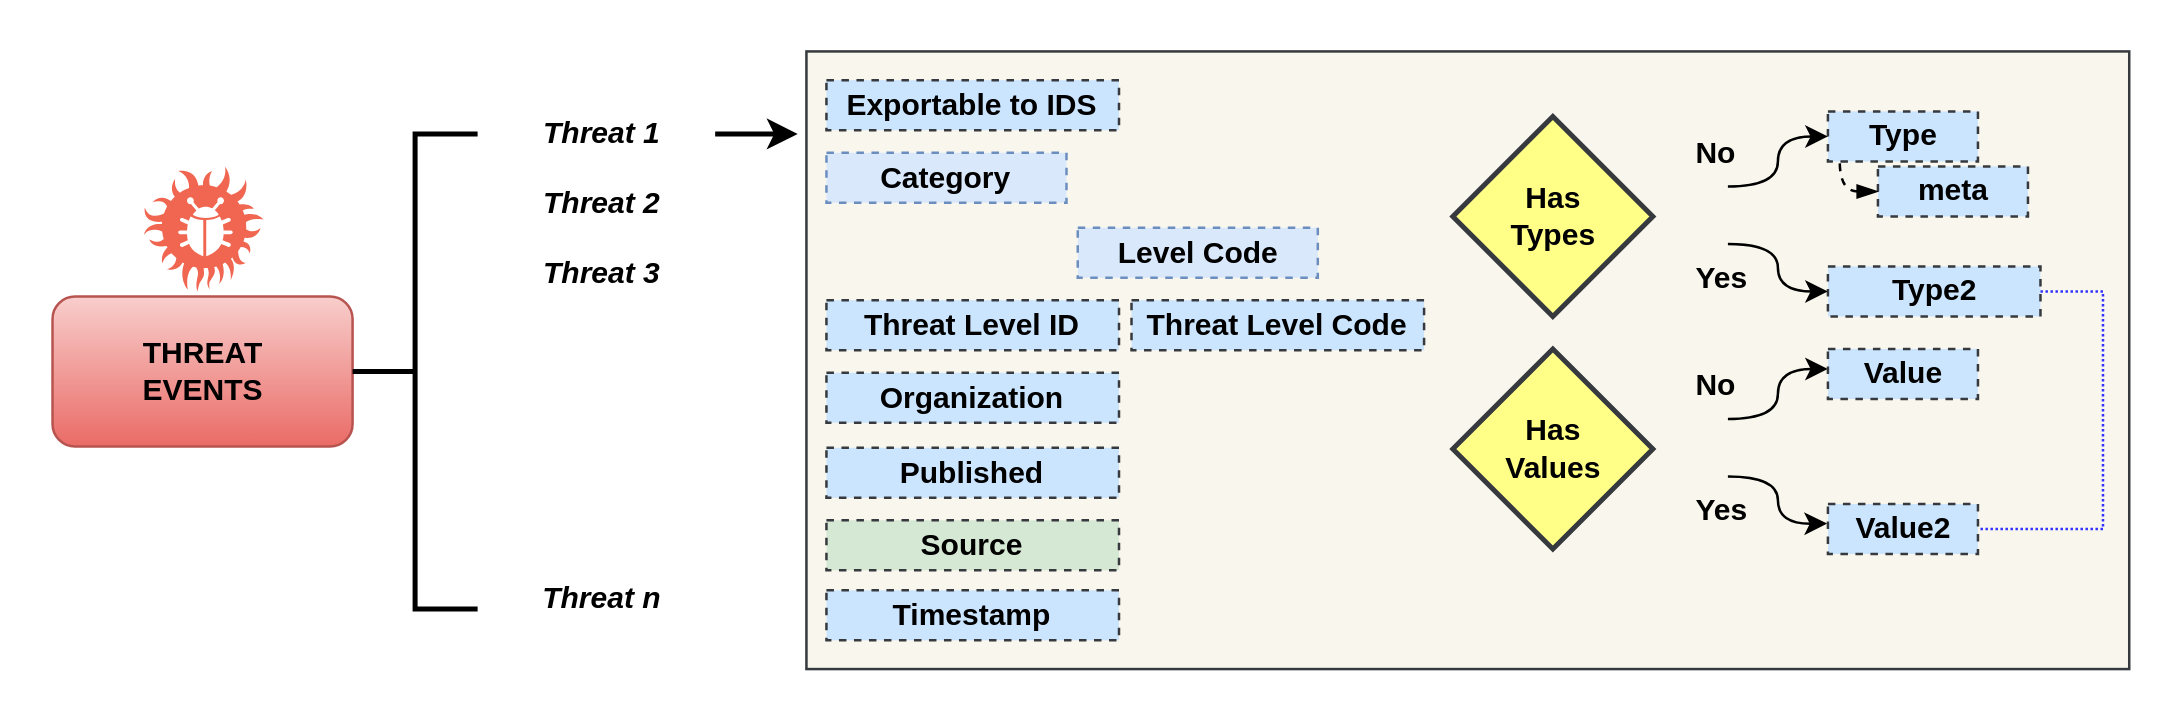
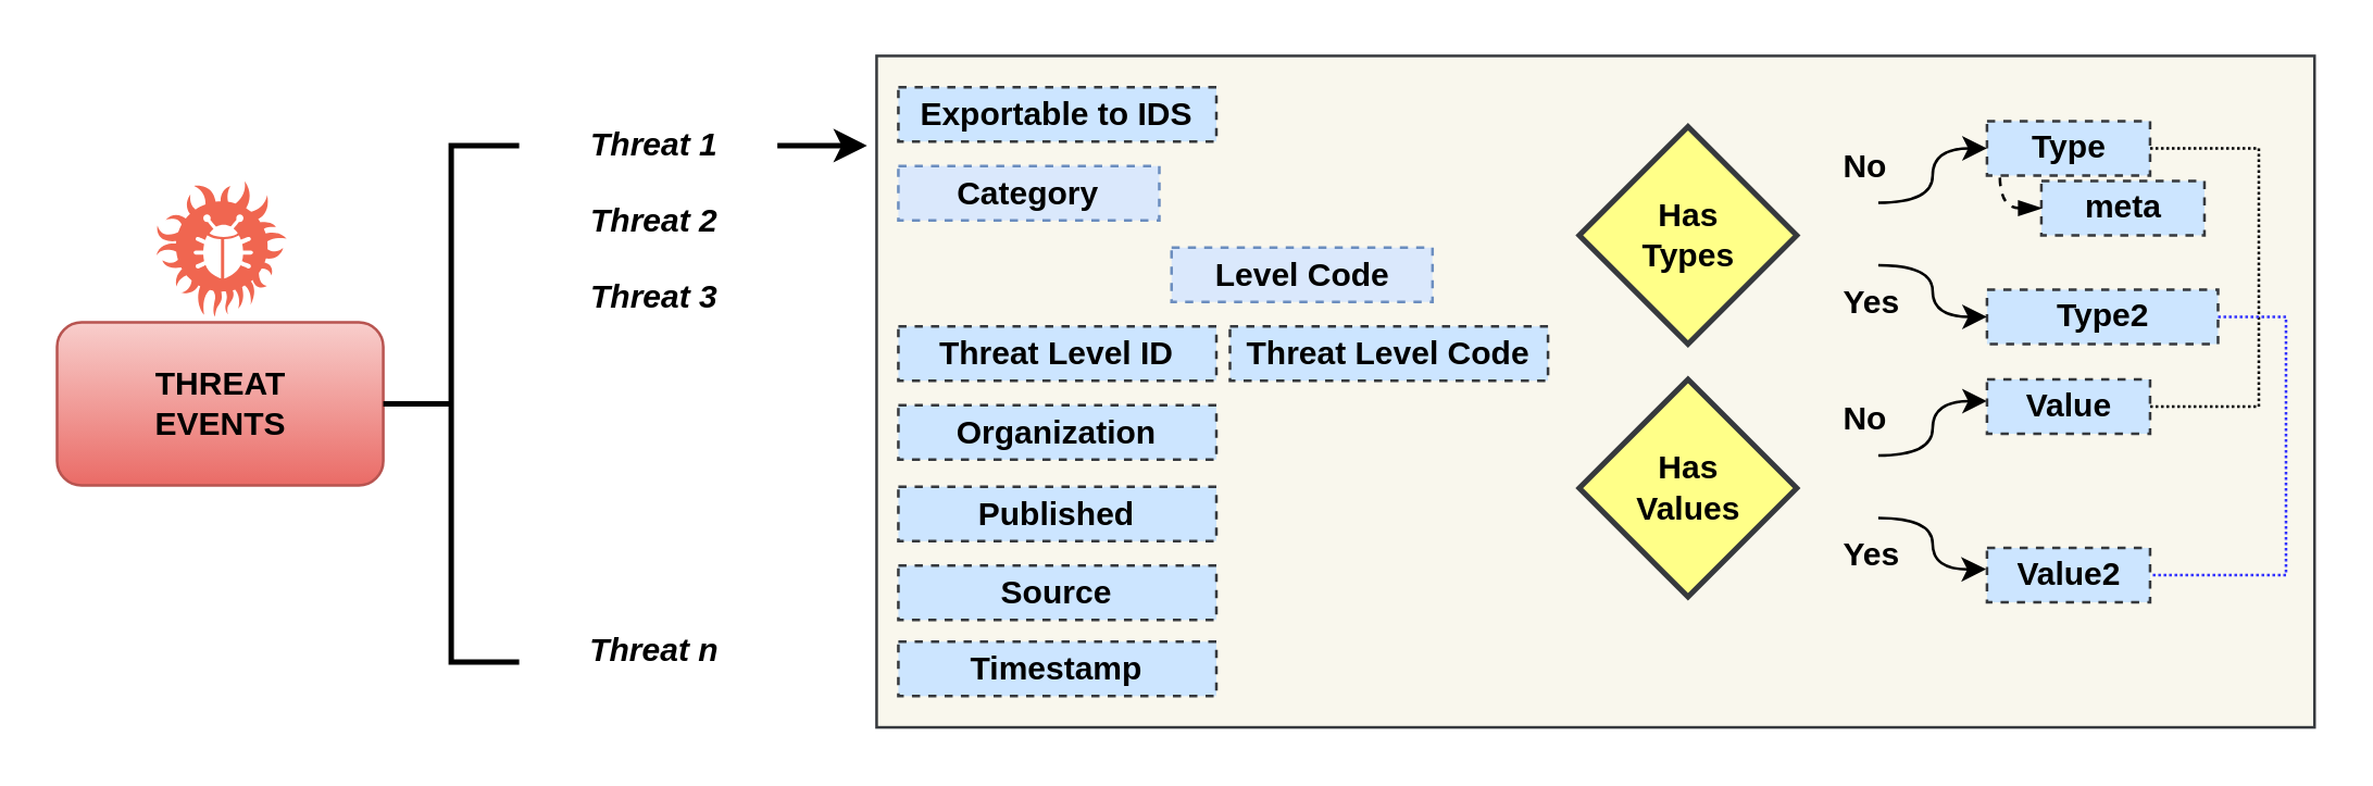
  <mxCell id="0" />
  <mxCell id="1" parent="0" />
  <mxCell id="2" value="" style="group" vertex="1" connectable="0" parent="1"><mxGeometry x="20.5" y="20" width="830.5" height="247" as="geometry" /></mxCell>
  <mxCell id="3" value="" style="rounded=0;whiteSpace=wrap;html=1;align=center;fillColor=#f9f7ed;strokeColor=#36393d;" parent="2" vertex="1"><mxGeometry x="301.5" width="529" height="247" as="geometry" /></mxCell>
  <mxCell id="4" value="" style="group" vertex="1" connectable="0" parent="2"><mxGeometry y="21" width="298" height="210" as="geometry" /></mxCell>
  <mxCell id="5" value="&lt;div&gt;&lt;b&gt;THREAT&lt;/b&gt;&lt;/div&gt;&lt;div&gt;&lt;b&gt;EVENTS&lt;br&gt;&lt;/b&gt;&lt;/div&gt;" style="rounded=1;whiteSpace=wrap;html=1;fillColor=#f8cecc;strokeColor=#b85450;gradientColor=#ea6b66;" parent="4" vertex="1"><mxGeometry y="77" width="120" height="60" as="geometry" /></mxCell>
  <mxCell id="6" value="" style="verticalLabelPosition=bottom;html=1;fillColor=#F06650;verticalAlign=top;align=center;shape=mxgraph.cisco_safe.threat.threat_a7;" parent="4" vertex="1"><mxGeometry x="35.5" y="25" width="49" height="50" as="geometry" /></mxCell>
  <mxCell id="7" value="" style="strokeWidth=2;html=1;shape=mxgraph.flowchart.annotation_2;align=left;" parent="4" vertex="1"><mxGeometry x="120" y="12" width="50" height="190" as="geometry" /></mxCell>
  <mxCell id="8" value="" style="shape=image;html=1;verticalAlign=top;verticalLabelPosition=bottom;labelBackgroundColor=#ffffff;imageAspect=0;aspect=fixed;image=https://cdn2.iconfinder.com/data/icons/font-awesome/1792/ellipsis-v-128.png" parent="4" vertex="1"><mxGeometry x="203.5" y="107" width="30" height="30" as="geometry" /></mxCell>
  <mxCell id="9" value="" style="group" parent="4" vertex="1" connectable="0"><mxGeometry x="170" y="28" width="97" height="24" as="geometry" /></mxCell>
  <mxCell id="10" value="" style="shape=image;html=1;verticalAlign=top;verticalLabelPosition=bottom;labelBackgroundColor=#ffffff;imageAspect=0;aspect=fixed;image=https://cdn2.iconfinder.com/data/icons/crystalproject/Open-Office-Icons/lc_symbolshapes.right-brace.png" parent="9" vertex="1"><mxGeometry x="73" width="24" height="24" as="geometry" /></mxCell>
  <mxCell id="11" value="" style="shape=image;html=1;verticalAlign=top;verticalLabelPosition=bottom;labelBackgroundColor=#ffffff;imageAspect=0;aspect=fixed;image=https://cdn2.iconfinder.com/data/icons/crystalproject/Open-Office-Icons/lc_symbolshapes.left-brace.png" parent="9" vertex="1"><mxGeometry width="24" height="24" as="geometry" /></mxCell>
  <mxCell id="12" value="&lt;i&gt;Threat 2&lt;/i&gt;" style="text;html=1;resizable=0;points=[];autosize=1;align=center;verticalAlign=top;spacingTop=-4;fontStyle=1" parent="9" vertex="1"><mxGeometry x="19" y="2" width="60" height="20" as="geometry" /></mxCell>
  <mxCell id="13" value="" style="group" parent="4" vertex="1" connectable="0"><mxGeometry x="170.5" width="97" height="24" as="geometry" /></mxCell>
  <mxCell id="14" value="" style="shape=image;html=1;verticalAlign=top;verticalLabelPosition=bottom;labelBackgroundColor=#ffffff;imageAspect=0;aspect=fixed;image=https://cdn2.iconfinder.com/data/icons/crystalproject/Open-Office-Icons/lc_symbolshapes.right-brace.png" parent="13" vertex="1"><mxGeometry x="73" width="24" height="24" as="geometry" /></mxCell>
  <mxCell id="15" value="" style="shape=image;html=1;verticalAlign=top;verticalLabelPosition=bottom;labelBackgroundColor=#ffffff;imageAspect=0;aspect=fixed;image=https://cdn2.iconfinder.com/data/icons/crystalproject/Open-Office-Icons/lc_symbolshapes.left-brace.png" parent="13" vertex="1"><mxGeometry width="24" height="24" as="geometry" /></mxCell>
  <mxCell id="16" value="&lt;i&gt;Threat 1&lt;/i&gt;" style="text;html=1;resizable=0;points=[];autosize=1;align=center;verticalAlign=top;spacingTop=-4;fontStyle=1" parent="13" vertex="1"><mxGeometry x="19" y="2" width="60" height="20" as="geometry" /></mxCell>
  <mxCell id="17" value="" style="group" parent="4" vertex="1" connectable="0"><mxGeometry x="170" y="56" width="97" height="24" as="geometry" /></mxCell>
  <mxCell id="18" value="" style="shape=image;html=1;verticalAlign=top;verticalLabelPosition=bottom;labelBackgroundColor=#ffffff;imageAspect=0;aspect=fixed;image=https://cdn2.iconfinder.com/data/icons/crystalproject/Open-Office-Icons/lc_symbolshapes.right-brace.png" parent="17" vertex="1"><mxGeometry x="73" width="24" height="24" as="geometry" /></mxCell>
  <mxCell id="19" value="" style="shape=image;html=1;verticalAlign=top;verticalLabelPosition=bottom;labelBackgroundColor=#ffffff;imageAspect=0;aspect=fixed;image=https://cdn2.iconfinder.com/data/icons/crystalproject/Open-Office-Icons/lc_symbolshapes.left-brace.png" parent="17" vertex="1"><mxGeometry width="24" height="24" as="geometry" /></mxCell>
  <mxCell id="20" value="&lt;i&gt;Threat 3&lt;/i&gt;" style="text;html=1;resizable=0;points=[];autosize=1;align=center;verticalAlign=top;spacingTop=-4;fontStyle=1" parent="17" vertex="1"><mxGeometry x="19" y="2" width="60" height="20" as="geometry" /></mxCell>
  <mxCell id="21" value="" style="group" parent="4" vertex="1" connectable="0"><mxGeometry x="170" y="186" width="97" height="24" as="geometry" /></mxCell>
  <mxCell id="22" value="" style="shape=image;html=1;verticalAlign=top;verticalLabelPosition=bottom;labelBackgroundColor=#ffffff;imageAspect=0;aspect=fixed;image=https://cdn2.iconfinder.com/data/icons/crystalproject/Open-Office-Icons/lc_symbolshapes.right-brace.png" parent="21" vertex="1"><mxGeometry x="73" width="24" height="24" as="geometry" /></mxCell>
  <mxCell id="23" value="" style="shape=image;html=1;verticalAlign=top;verticalLabelPosition=bottom;labelBackgroundColor=#ffffff;imageAspect=0;aspect=fixed;image=https://cdn2.iconfinder.com/data/icons/crystalproject/Open-Office-Icons/lc_symbolshapes.left-brace.png" parent="21" vertex="1"><mxGeometry width="24" height="24" as="geometry" /></mxCell>
  <mxCell id="24" value="&lt;i&gt;Threat n&lt;/i&gt;" style="text;html=1;resizable=0;points=[];autosize=1;align=center;verticalAlign=top;spacingTop=-4;fontStyle=1" parent="21" vertex="1"><mxGeometry x="19" y="2" width="60" height="20" as="geometry" /></mxCell>
  <mxCell id="25" style="edgeStyle=orthogonalEdgeStyle;rounded=0;orthogonalLoop=1;jettySize=auto;html=1;exitX=1;exitY=0.5;exitDx=0;exitDy=0;strokeWidth=2;endArrow=classic;endFill=1;" parent="4" edge="1"><mxGeometry relative="1" as="geometry"><mxPoint x="298" y="12" as="targetPoint" /><mxPoint x="265" y="12" as="sourcePoint" /></mxGeometry></mxCell>
  <mxCell id="26" value="" style="group" vertex="1" connectable="0" parent="2"><mxGeometry x="560" y="24" width="260" height="199" as="geometry" /></mxCell>
  <mxCell id="27" value="" style="group" vertex="1" connectable="0" parent="26"><mxGeometry width="260" height="199" as="geometry" /></mxCell>
  <mxCell id="28" value="&lt;b&gt;Type&lt;/b&gt;" style="rounded=0;whiteSpace=wrap;html=1;fillColor=#cce5ff;strokeColor=#36393d;dashed=1;" vertex="1" parent="27"><mxGeometry x="150" width="60" height="20" as="geometry" /></mxCell>
  <mxCell id="29" value="&lt;b&gt;Type2&lt;/b&gt;" style="rounded=0;whiteSpace=wrap;html=1;fillColor=#cce5ff;strokeColor=#36393d;dashed=1;" vertex="1" parent="27"><mxGeometry x="150" y="62" width="85" height="20" as="geometry" /></mxCell>
  <mxCell id="30" value="" style="group" vertex="1" connectable="0" parent="27"><mxGeometry x="80" y="7" width="55" height="70" as="geometry" /></mxCell>
  <mxCell id="31" value="" style="shape=image;html=1;verticalAlign=top;verticalLabelPosition=bottom;labelBackgroundColor=#ffffff;imageAspect=0;aspect=fixed;image=https://cdn2.iconfinder.com/data/icons/electronics-17/24/electronics-18-128.png;direction=north;" vertex="1" parent="30"><mxGeometry y="20" width="30" height="30" as="geometry" /></mxCell>
  <mxCell id="32" value="&lt;div align=&quot;center&quot;&gt;&lt;b&gt;Yes&lt;/b&gt;&lt;/div&gt;" style="text;html=1;resizable=0;points=[];autosize=1;align=left;verticalAlign=top;spacingTop=-4;" vertex="1" parent="30"><mxGeometry x="15" y="50" width="40" height="20" as="geometry" /></mxCell>
  <mxCell id="33" value="&lt;div align=&quot;center&quot;&gt;&lt;b&gt;No&lt;/b&gt;&lt;/div&gt;" style="text;html=1;resizable=0;points=[];autosize=1;align=left;verticalAlign=top;spacingTop=-4;" vertex="1" parent="30"><mxGeometry x="15.0" width="30" height="20" as="geometry" /></mxCell>
  <mxCell id="34" value="" style="curved=1;endArrow=classic;html=1;" edge="1" parent="27"><mxGeometry width="50" height="50" relative="1" as="geometry"><mxPoint x="110" y="30" as="sourcePoint" /><mxPoint x="150" y="10" as="targetPoint" /><Array as="points"><mxPoint x="130" y="30" /><mxPoint x="130" y="10" /></Array></mxGeometry></mxCell>
  <mxCell id="35" value="" style="curved=1;endArrow=classic;html=1;entryX=0;entryY=0.5;entryDx=0;entryDy=0;" edge="1" parent="27" target="29"><mxGeometry width="50" height="50" relative="1" as="geometry"><mxPoint x="110" y="53" as="sourcePoint" /><mxPoint x="150" y="75" as="targetPoint" /><Array as="points"><mxPoint x="130" y="53" /><mxPoint x="130" y="72" /></Array></mxGeometry></mxCell>
  <mxCell id="36" value="&lt;b&gt;meta&lt;/b&gt;" style="rounded=0;whiteSpace=wrap;html=1;fillColor=#cce5ff;strokeColor=#36393d;dashed=1;" vertex="1" parent="27"><mxGeometry x="170" y="22" width="60" height="20" as="geometry" /></mxCell>
  <mxCell id="37" value="" style="curved=1;endArrow=blockThin;html=1;entryX=0;entryY=0.5;entryDx=0;entryDy=0;exitX=0.079;exitY=1.038;exitDx=0;exitDy=0;exitPerimeter=0;endFill=1;dashed=1;" edge="1" parent="27" source="28" target="36"><mxGeometry width="50" height="50" relative="1" as="geometry"><mxPoint x="150" y="20" as="sourcePoint" /><mxPoint x="170" y="40" as="targetPoint" /><Array as="points"><mxPoint x="155" y="32" /></Array></mxGeometry></mxCell>
  <mxCell id="38" value="&lt;div&gt;Has&lt;/div&gt;&lt;div&gt;Types&lt;br&gt;&lt;/div&gt;" style="rhombus;whiteSpace=wrap;html=1;align=center;strokeWidth=2;fontStyle=1;fillColor=#ffff88;strokeColor=#36393d;" vertex="1" parent="27"><mxGeometry y="2" width="80" height="80" as="geometry" /></mxCell>
  <mxCell id="39" value="" style="group" vertex="1" connectable="0" parent="27"><mxGeometry x="80" y="100" width="55" height="70" as="geometry" /></mxCell>
  <mxCell id="40" value="" style="shape=image;html=1;verticalAlign=top;verticalLabelPosition=bottom;labelBackgroundColor=#ffffff;imageAspect=0;aspect=fixed;image=https://cdn2.iconfinder.com/data/icons/electronics-17/24/electronics-18-128.png;direction=north;" vertex="1" parent="39"><mxGeometry y="20" width="30" height="30" as="geometry" /></mxCell>
  <mxCell id="41" value="&lt;div align=&quot;center&quot;&gt;&lt;b&gt;Yes&lt;/b&gt;&lt;/div&gt;" style="text;html=1;resizable=0;points=[];autosize=1;align=left;verticalAlign=top;spacingTop=-4;" vertex="1" parent="39"><mxGeometry x="15" y="50" width="40" height="20" as="geometry" /></mxCell>
  <mxCell id="42" value="&lt;div align=&quot;center&quot;&gt;&lt;b&gt;No&lt;/b&gt;&lt;/div&gt;" style="text;html=1;resizable=0;points=[];autosize=1;align=left;verticalAlign=top;spacingTop=-4;" vertex="1" parent="39"><mxGeometry x="15.0" width="30" height="20" as="geometry" /></mxCell>
  <mxCell id="43" value="" style="curved=1;endArrow=classic;html=1;" edge="1" parent="27"><mxGeometry width="50" height="50" relative="1" as="geometry"><mxPoint x="110.0" y="123" as="sourcePoint" /><mxPoint x="150.0" y="103" as="targetPoint" /><Array as="points"><mxPoint x="130" y="123" /><mxPoint x="130" y="103" /></Array></mxGeometry></mxCell>
  <mxCell id="44" value="" style="curved=1;endArrow=classic;html=1;entryX=0;entryY=0.5;entryDx=0;entryDy=0;" edge="1" parent="27"><mxGeometry width="50" height="50" relative="1" as="geometry"><mxPoint x="110.0" y="146" as="sourcePoint" /><mxPoint x="149.667" y="164.833" as="targetPoint" /><Array as="points"><mxPoint x="130" y="146" /><mxPoint x="130" y="165" /></Array></mxGeometry></mxCell>
  <mxCell id="45" value="&lt;div&gt;Has&lt;/div&gt;Values" style="rhombus;whiteSpace=wrap;html=1;align=center;strokeWidth=2;fontStyle=1;fillColor=#ffff88;strokeColor=#36393d;" vertex="1" parent="27"><mxGeometry y="95" width="80" height="80" as="geometry" /></mxCell>
  <mxCell id="46" value="" style="group" vertex="1" connectable="0" parent="27"><mxGeometry x="150" y="95" width="85" height="104" as="geometry" /></mxCell>
  <mxCell id="47" value="&lt;b&gt;Value&lt;/b&gt;" style="rounded=0;whiteSpace=wrap;html=1;fillColor=#cce5ff;strokeColor=#36393d;dashed=1;" vertex="1" parent="46"><mxGeometry width="60" height="20" as="geometry" /></mxCell>
  <mxCell id="48" value="&lt;b&gt;Value2&lt;/b&gt;" style="rounded=0;whiteSpace=wrap;html=1;fillColor=#cce5ff;strokeColor=#36393d;dashed=1;" vertex="1" parent="46"><mxGeometry y="62" width="60" height="20" as="geometry" /></mxCell>
+ <mxCell id="49" style="edgeStyle=none;rounded=0;orthogonalLoop=1;jettySize=auto;html=1;exitX=1;exitY=0.5;exitDx=0;exitDy=0;endArrow=none;endFill=0;dashed=1;dashPattern=1 1;entryX=1;entryY=0.5;entryDx=0;entryDy=0;" edge="1" parent="27" source="28" target="47"><mxGeometry relative="1" as="geometry"><mxPoint x="210" y="129" as="targetPoint" /><Array as="points"><mxPoint x="250" y="10" /><mxPoint x="250" y="105" /></Array></mxGeometry></mxCell>
  <mxCell id="50" style="edgeStyle=none;rounded=0;orthogonalLoop=1;jettySize=auto;html=1;exitX=1;exitY=0.5;exitDx=0;exitDy=0;entryX=1;entryY=0.5;entryDx=0;entryDy=0;dashed=1;dashPattern=1 1;endArrow=none;endFill=0;fontColor=#000000;strokeColor=#3333FF;" edge="1" parent="27" source="29" target="48"><mxGeometry relative="1" as="geometry"><Array as="points"><mxPoint x="260" y="72" /><mxPoint x="260" y="167" /></Array></mxGeometry></mxCell>
  <mxCell id="51" value="" style="group" vertex="1" connectable="0" parent="2"><mxGeometry x="309.5" y="11.5" width="239" height="224" as="geometry" /></mxCell>
  <mxCell id="52" value="" style="group" vertex="1" connectable="0" parent="51"><mxGeometry width="239" height="224" as="geometry" /></mxCell>
  <mxCell id="53" value="&lt;b&gt;Category&lt;/b&gt;" style="rounded=0;whiteSpace=wrap;html=1;fillColor=#dae8fc;strokeColor=#6c8ebf;dashed=1;" vertex="1" parent="52"><mxGeometry y="29" width="96" height="20" as="geometry" /></mxCell>
  <mxCell id="54" value="Threat Level ID" style="rounded=0;whiteSpace=wrap;html=1;fillColor=#cce5ff;strokeColor=#36393d;dashed=1;fontStyle=1" vertex="1" parent="52"><mxGeometry y="88" width="117" height="20" as="geometry" /></mxCell>
  <mxCell id="55" value="Threat Level Code" style="rounded=0;whiteSpace=wrap;html=1;fillColor=#cce5ff;strokeColor=#36393d;dashed=1;fontStyle=1" vertex="1" parent="52"><mxGeometry x="122" y="88" width="117" height="20" as="geometry" /></mxCell>
  <mxCell id="56" value="Exportable to IDS" style="rounded=0;whiteSpace=wrap;html=1;fillColor=#cce5ff;strokeColor=#36393d;dashed=1;fontStyle=1" vertex="1" parent="52"><mxGeometry width="117" height="20" as="geometry" /></mxCell>
  <mxCell id="57" value="&lt;span&gt;Organization&lt;/span&gt;" style="rounded=0;whiteSpace=wrap;html=1;fillColor=#cce5ff;strokeColor=#36393d;dashed=1;fontStyle=1;" vertex="1" parent="52"><mxGeometry y="117" width="117" height="20" as="geometry" /></mxCell>
  <mxCell id="58" value="&lt;div&gt;&lt;b&gt;Level Code&lt;br&gt;&lt;/b&gt;&lt;/div&gt;" style="rounded=0;whiteSpace=wrap;html=1;fillColor=#dae8fc;strokeColor=#6c8ebf;dashed=1;" vertex="1" parent="52"><mxGeometry x="100.5" y="59" width="96" height="20" as="geometry" /></mxCell>
  <mxCell id="59" value="Published" style="rounded=0;whiteSpace=wrap;html=1;fillColor=#cce5ff;strokeColor=#36393d;dashed=1;fontStyle=1;" vertex="1" parent="52"><mxGeometry y="147" width="117" height="20" as="geometry" /></mxCell>
- <mxCell id="60" value="Source" style="rounded=0;whiteSpace=wrap;html=1;fillColor=#d5e8d4;strokeColor=#36393d;dashed=1;fontStyle=1;" vertex="1" parent="52"><mxGeometry y="176" width="117" height="20" as="geometry" /></mxCell>
+ <mxCell id="60" value="Source" style="rounded=0;whiteSpace=wrap;html=1;fillColor=#cce5ff;strokeColor=#36393d;dashed=1;fontStyle=1;" vertex="1" parent="52"><mxGeometry y="176" width="117" height="20" as="geometry" /></mxCell>
  <mxCell id="61" value="Timestamp" style="rounded=0;whiteSpace=wrap;html=1;fillColor=#cce5ff;strokeColor=#36393d;dashed=1;fontStyle=1;" vertex="1" parent="52"><mxGeometry y="204" width="117" height="20" as="geometry" /></mxCell>
